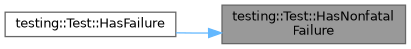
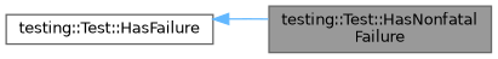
  digraph {
    rankdir=RL
    node [fontname=Helvetica fontsize=10 shape=box style=filled]
    n1 [color=gray40 fillcolor=grey60 fontcolor=black height=0.2 label="testing::Test::HasNonfatal\lFailure" width=0.4]
    n2 [color=grey40 fillcolor=white height=0.2 label="testing::Test::HasFailure" width=0.4]
-   n1 -> n2 [color=steelblue1 dir=back fontname=Helvetica fontsize=10 labelfontname=Helvetica labelfontsize=10 style=solid]
+   n2 -> n1 [color=steelblue1 dir=back fontname=Helvetica fontsize=10 labelfontname=Helvetica labelfontsize=10 style=solid]
  }
